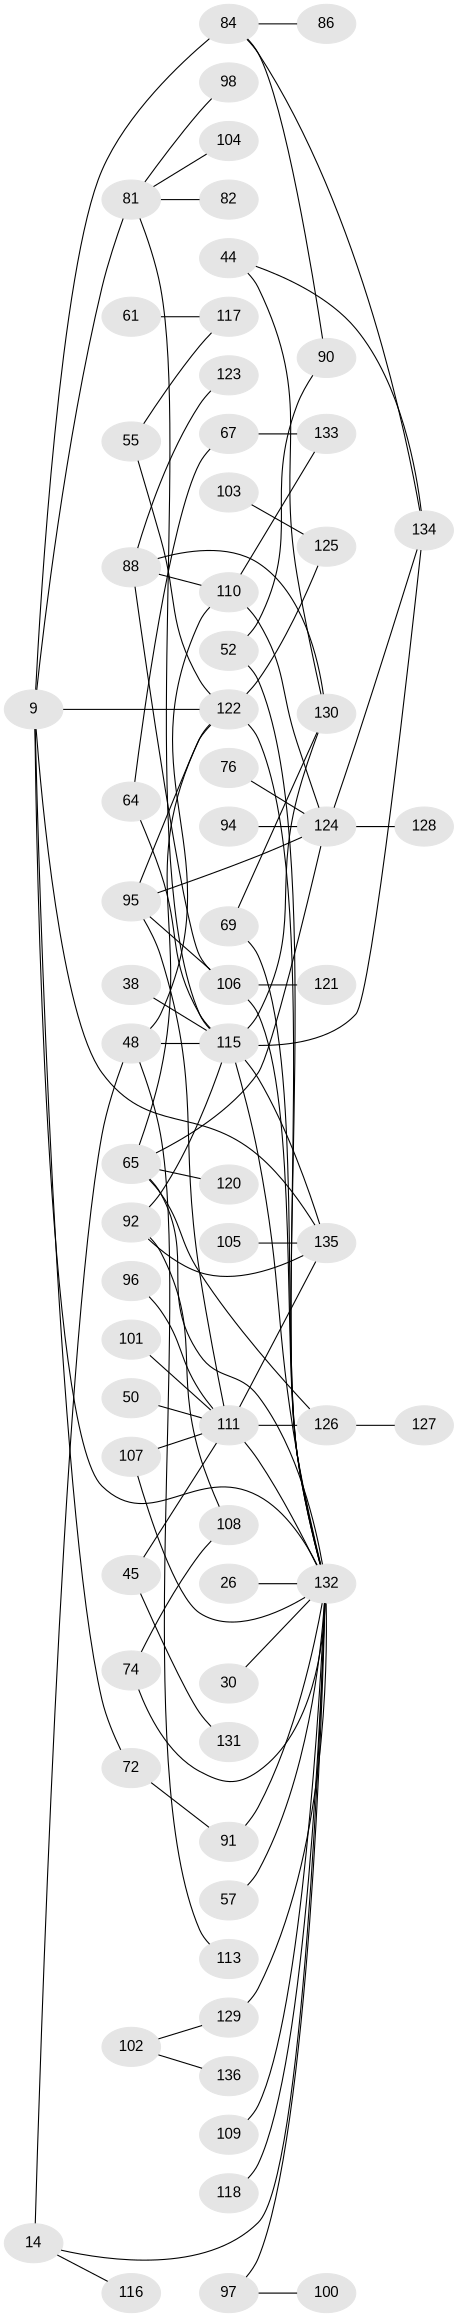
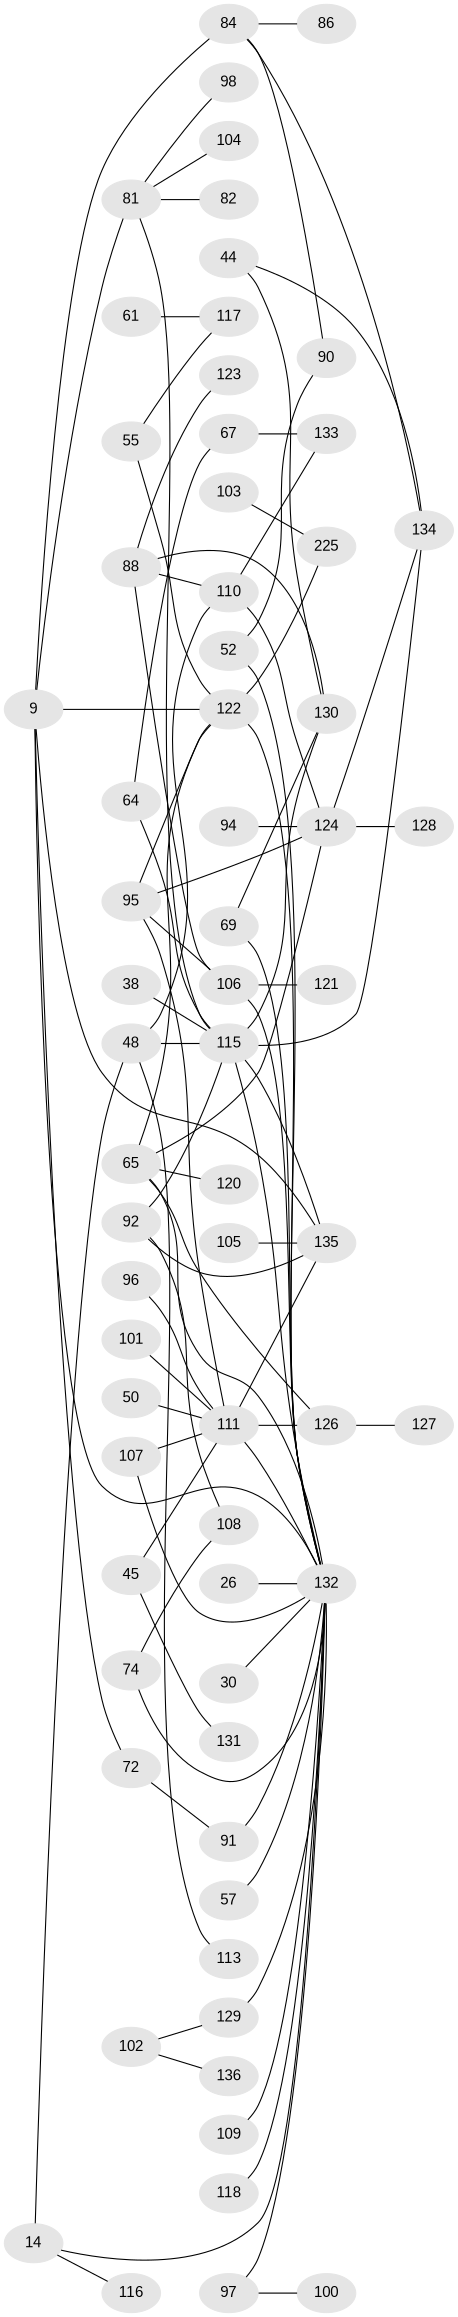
  graph {
    fontname="Liberation Sans"
    rankdir=LR
    node [color=gray90 fontname="Liberation Sans" style=filled]
    edge [fontname="Liberation Sans"]
    9 [super="+7"]
    72 [super="+41"]
    81 [super="+66+53+80"]
    84
    122 [super="+36+78+77"]
    132 [super="+2+40+3+6+42+119"]
    135 [super="+33+112"]
    91
    115 [super="+29+99"]
    82
    98
    104
    134
    90
    86
-   125 [super="+70"]
+   125 [super="+70" label=225]
    14 [super="+12+13"]
    48 [super="+16"]
    116 [super="+31"]
    110
    113
    26
    30
    130 [super="+49"]
    38
    44
    111 [super="+87+47+22+85"]
    126 [super="+11"]
    45
    131
    124 [super="+75+63+79"]
    133
    50
    52
    55
    117
    57
    61
    64
    67
    65 [super="+5"]
    120
    128
    127
    69 [super="+68"]
    74
    108
-   76
    88 [super="+59"]
    106 [super="+32+83"]
    123
    121
    92
    94
    95
    96
    97
    100
    101
    129 [super="+28"]
    102
    136
    103
    105
    107 [super="+89"]
    109
    118
    9 -- 72
    9 -- 81
    9 -- 84
    9 -- 122 [weight=2]
    9 -- 132
    9 -- 135
    72 -- 91
    81 -- 115
    81 -- 82
    81 -- 98
    81 -- 104
    84 -- 134
    84 -- 90
    84 -- 86
    122 -- 132 [weight=3]
    122 -- 125
    91 -- 132
    115 -- 132 [weight=2]
    115 -- 135
    115 -- 134
    115 -- 130
    14 -- 132 [weight=4]
    14 -- 48
    14 -- 116
    48 -- 115
    48 -- 110
    48 -- 113
    110 -- 124
    110 -- 133
    26 -- 132
    30 -- 132
    38 -- 115
    44 -- 134
    44 -- 130
    111 -- 132
    111 -- 135
    111 -- 126 [weight=3]
    126 -- 127
    45 -- 111
    45 -- 131
    124 -- 134
    124 -- 128
    50 -- 111
    52 -- 132
    52 -- 90
    55 -- 122
    55 -- 117
    57 -- 132
    61 -- 117
    64 -- 115
    64 -- 67
    67 -- 133
    65 -- 122 [weight=2]
    65 -- 132 [weight=2]
    65 -- 126 [weight=2]
    65 -- 124 [weight=2]
    65 -- 120
    69 -- 132 [weight=2]
    69 -- 130
    74 -- 132
    74 -- 108
-   76 -- 124
    88 -- 110
    88 -- 130
    88 -- 106
    88 -- 123
    106 -- 132
    106 -- 121
    92 -- 135
    92 -- 115
    92 -- 108
    94 -- 124
    95 -- 122
    95 -- 111
    95 -- 124
    95 -- 106
    96 -- 111
    97 -- 132
    97 -- 100
    101 -- 111
    129 -- 132
    102 -- 129
    102 -- 136
    103 -- 125
    105 -- 135
    107 -- 132
    107 -- 111
    109 -- 132
    118 -- 132
  }
